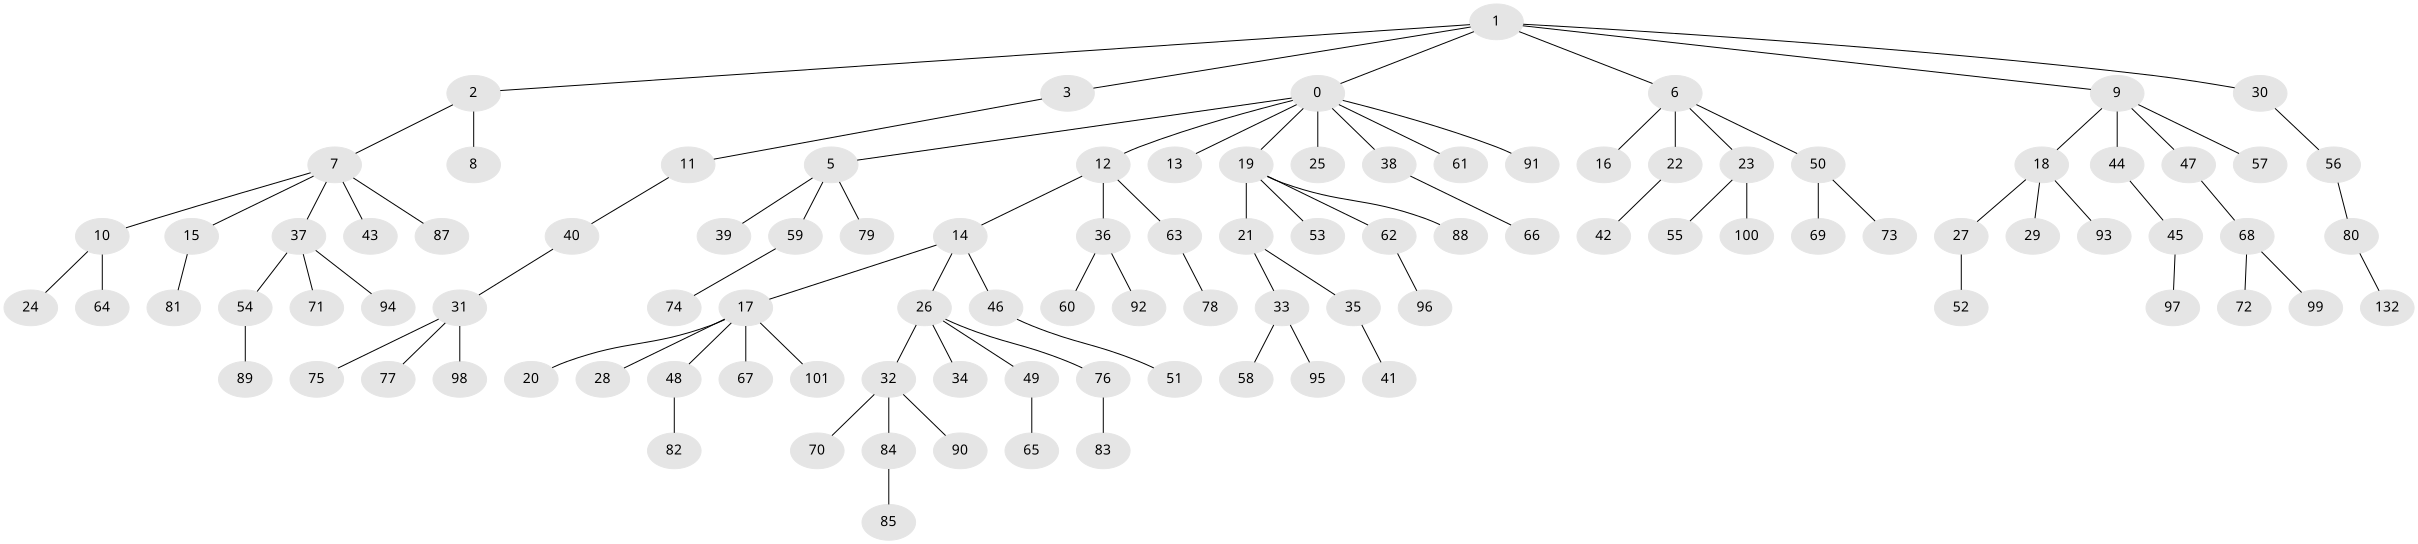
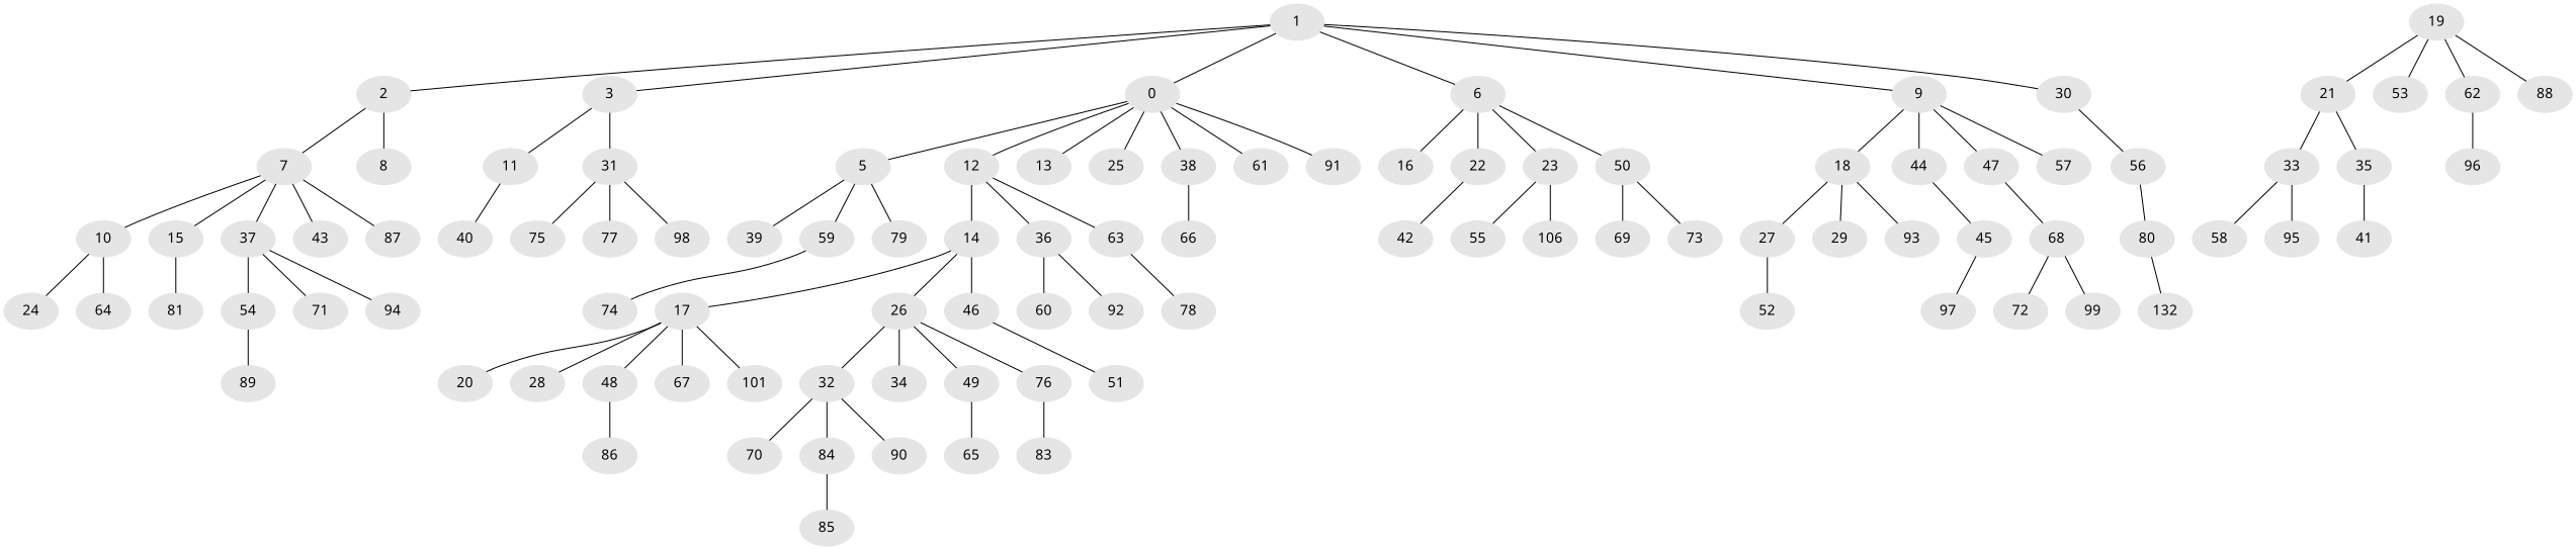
  graph {
    fontname="Noto Sans"
    node [color=gray90 fontname="Noto Sans" style=filled]
    edge [fontname="Noto Sans"]
    1
    2
    3
    n4 [label=0]
    6
    9
    30
    7
    8
    11
    31
    5
    12
    13
    19
    25
    38
    61
    91
    16
    22
    23
    50
    18
    44
    47
    57
    56
    10
    15
    37
    43
    87
    40
    75
    77
    98
    39
    59
    79
    14
    36
    63
    21
    53
    62
    88
    66
    74
    42
    55
-   100
+   100 [label=106]
    69
    73
    24
    64
    81
    54
    71
    94
    27
    29
    93
    45
    68
    17
    26
    46
    60
    92
    78
    20
    28
    48
    67
    101
    32
    34
    49
    76
    51
-   82
+   82 [label=86]
    52
    33
    35
    96
    58
    95
    41
    70
    84
    90
    65
    80
    85
    83
    89
    97
    72
    99
    n101 [label=132]
    1 -- 2
    1 -- 3
    1 -- n4
    1 -- 6
    1 -- 9
    1 -- 30
    2 -- 7
    2 -- 8
    3 -- 11
-   40 -- 31
+   3 -- 31
    n4 -- 5
    n4 -- 12
    n4 -- 13
-   n4 -- 19
    n4 -- 25
    n4 -- 38
    n4 -- 61
    n4 -- 91
    6 -- 16
    6 -- 22
    6 -- 23
    6 -- 50
    9 -- 18
    9 -- 44
    9 -- 47
    9 -- 57
    30 -- 56
    7 -- 10
    7 -- 15
    7 -- 37
    7 -- 43
    7 -- 87
    11 -- 40
    31 -- 75
    31 -- 77
    31 -- 98
    5 -- 39
    5 -- 59
    5 -- 79
    12 -- 14
    12 -- 36
    12 -- 63
    19 -- 21
    19 -- 53
    19 -- 62
    19 -- 88
    38 -- 66
    22 -- 42
    23 -- 55
    23 -- 100
    50 -- 69
    50 -- 73
    18 -- 27
    18 -- 29
    18 -- 93
    44 -- 45
    47 -- 68
    56 -- 80
    10 -- 24
    10 -- 64
    15 -- 81
    37 -- 54
    37 -- 71
    37 -- 94
    59 -- 74
    14 -- 17
    14 -- 26
    14 -- 46
    36 -- 60
    36 -- 92
    63 -- 78
    21 -- 33
    21 -- 35
    62 -- 96
    54 -- 89
    27 -- 52
    45 -- 97
    68 -- 72
    68 -- 99
    17 -- 20
    17 -- 28
    17 -- 48
    17 -- 67
    17 -- 101
    26 -- 32
    26 -- 34
    26 -- 49
    26 -- 76
    46 -- 51
    48 -- 82
    32 -- 70
    32 -- 84
    32 -- 90
    49 -- 65
    76 -- 83
    33 -- 58
    33 -- 95
    35 -- 41
    84 -- 85
    80 -- n101
  }
